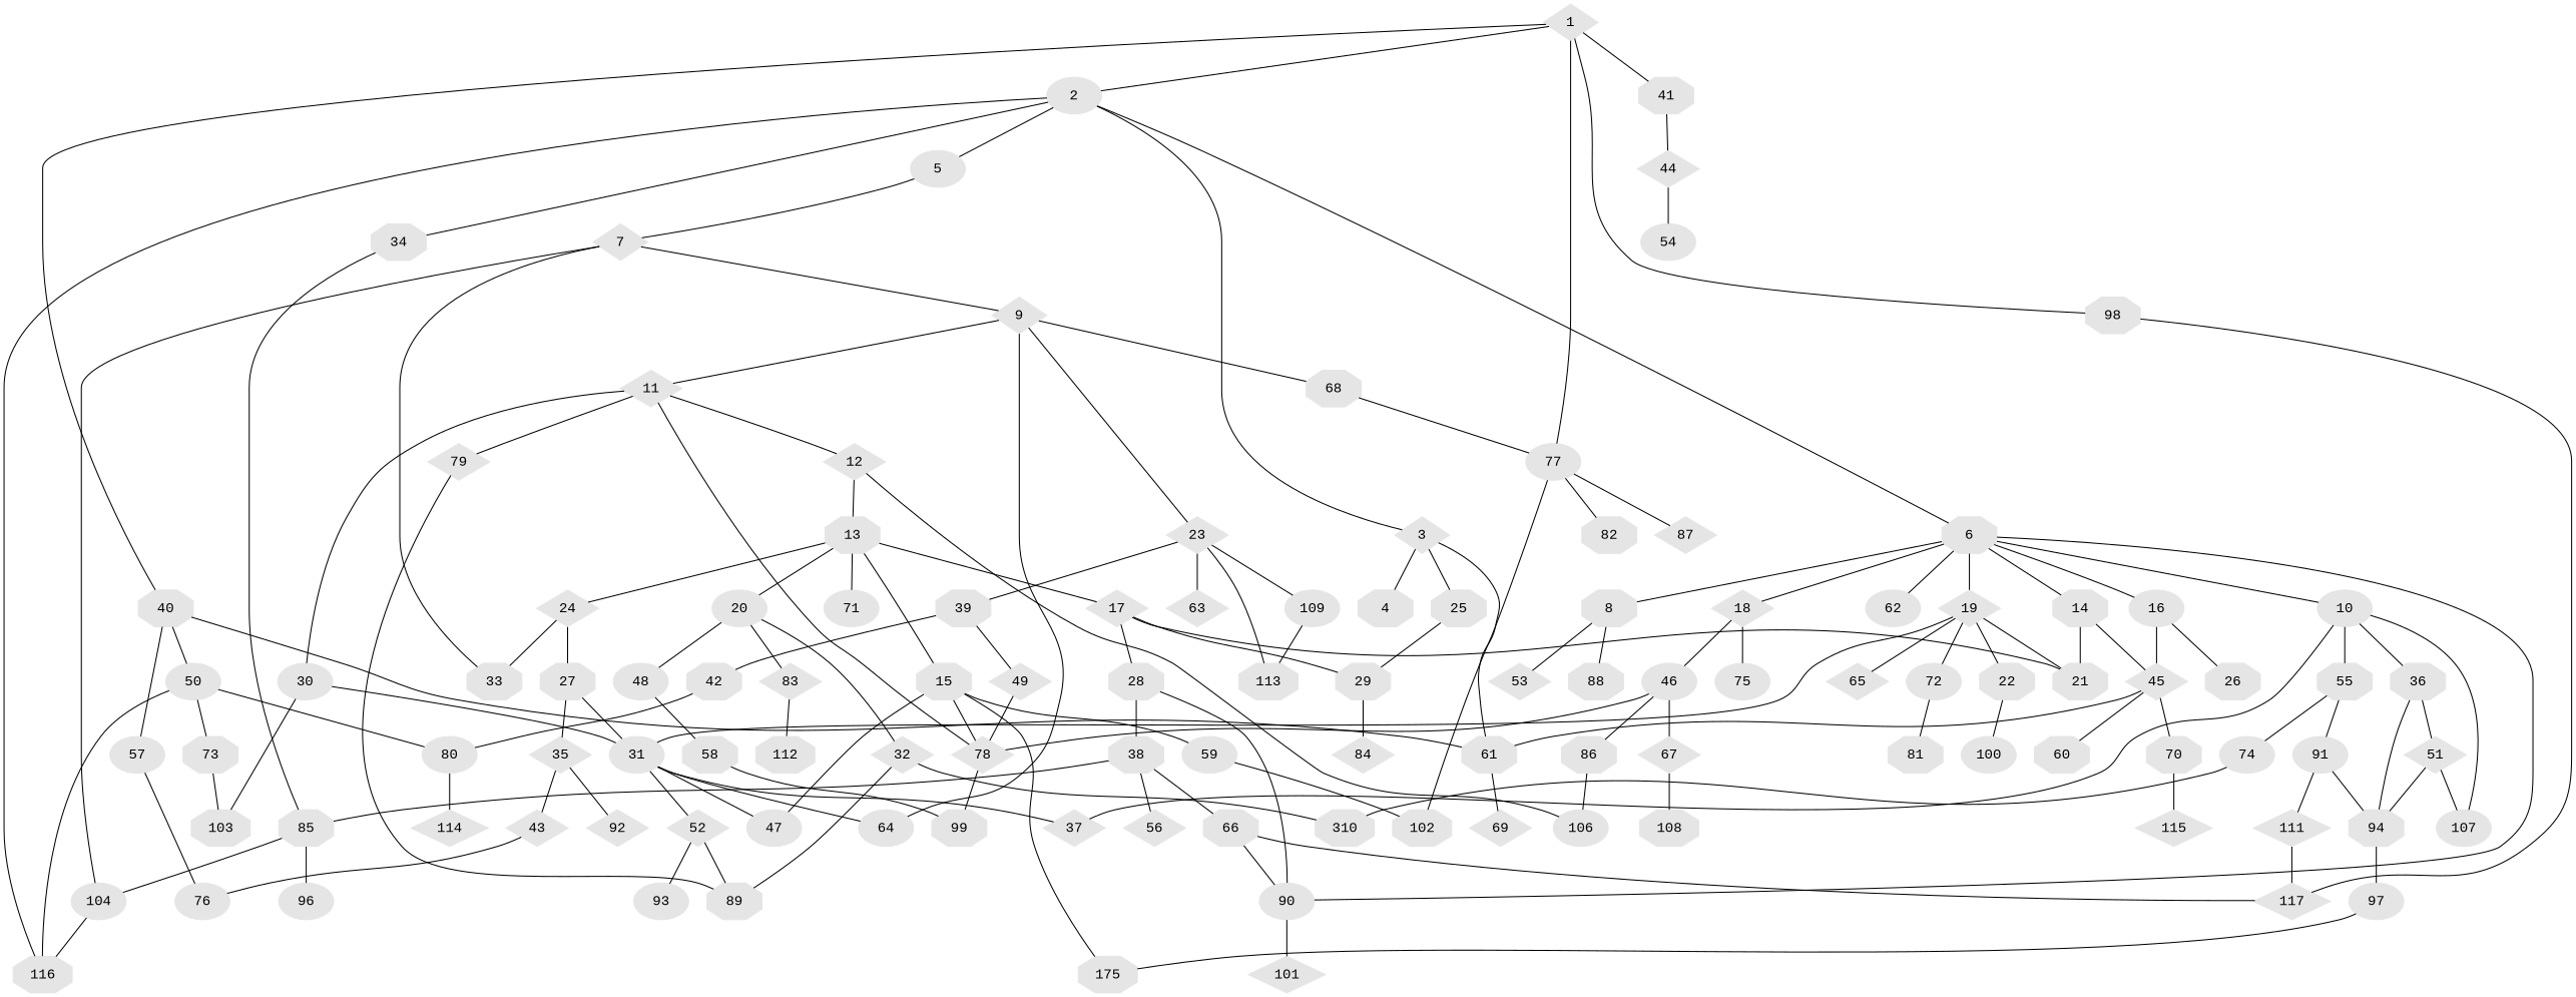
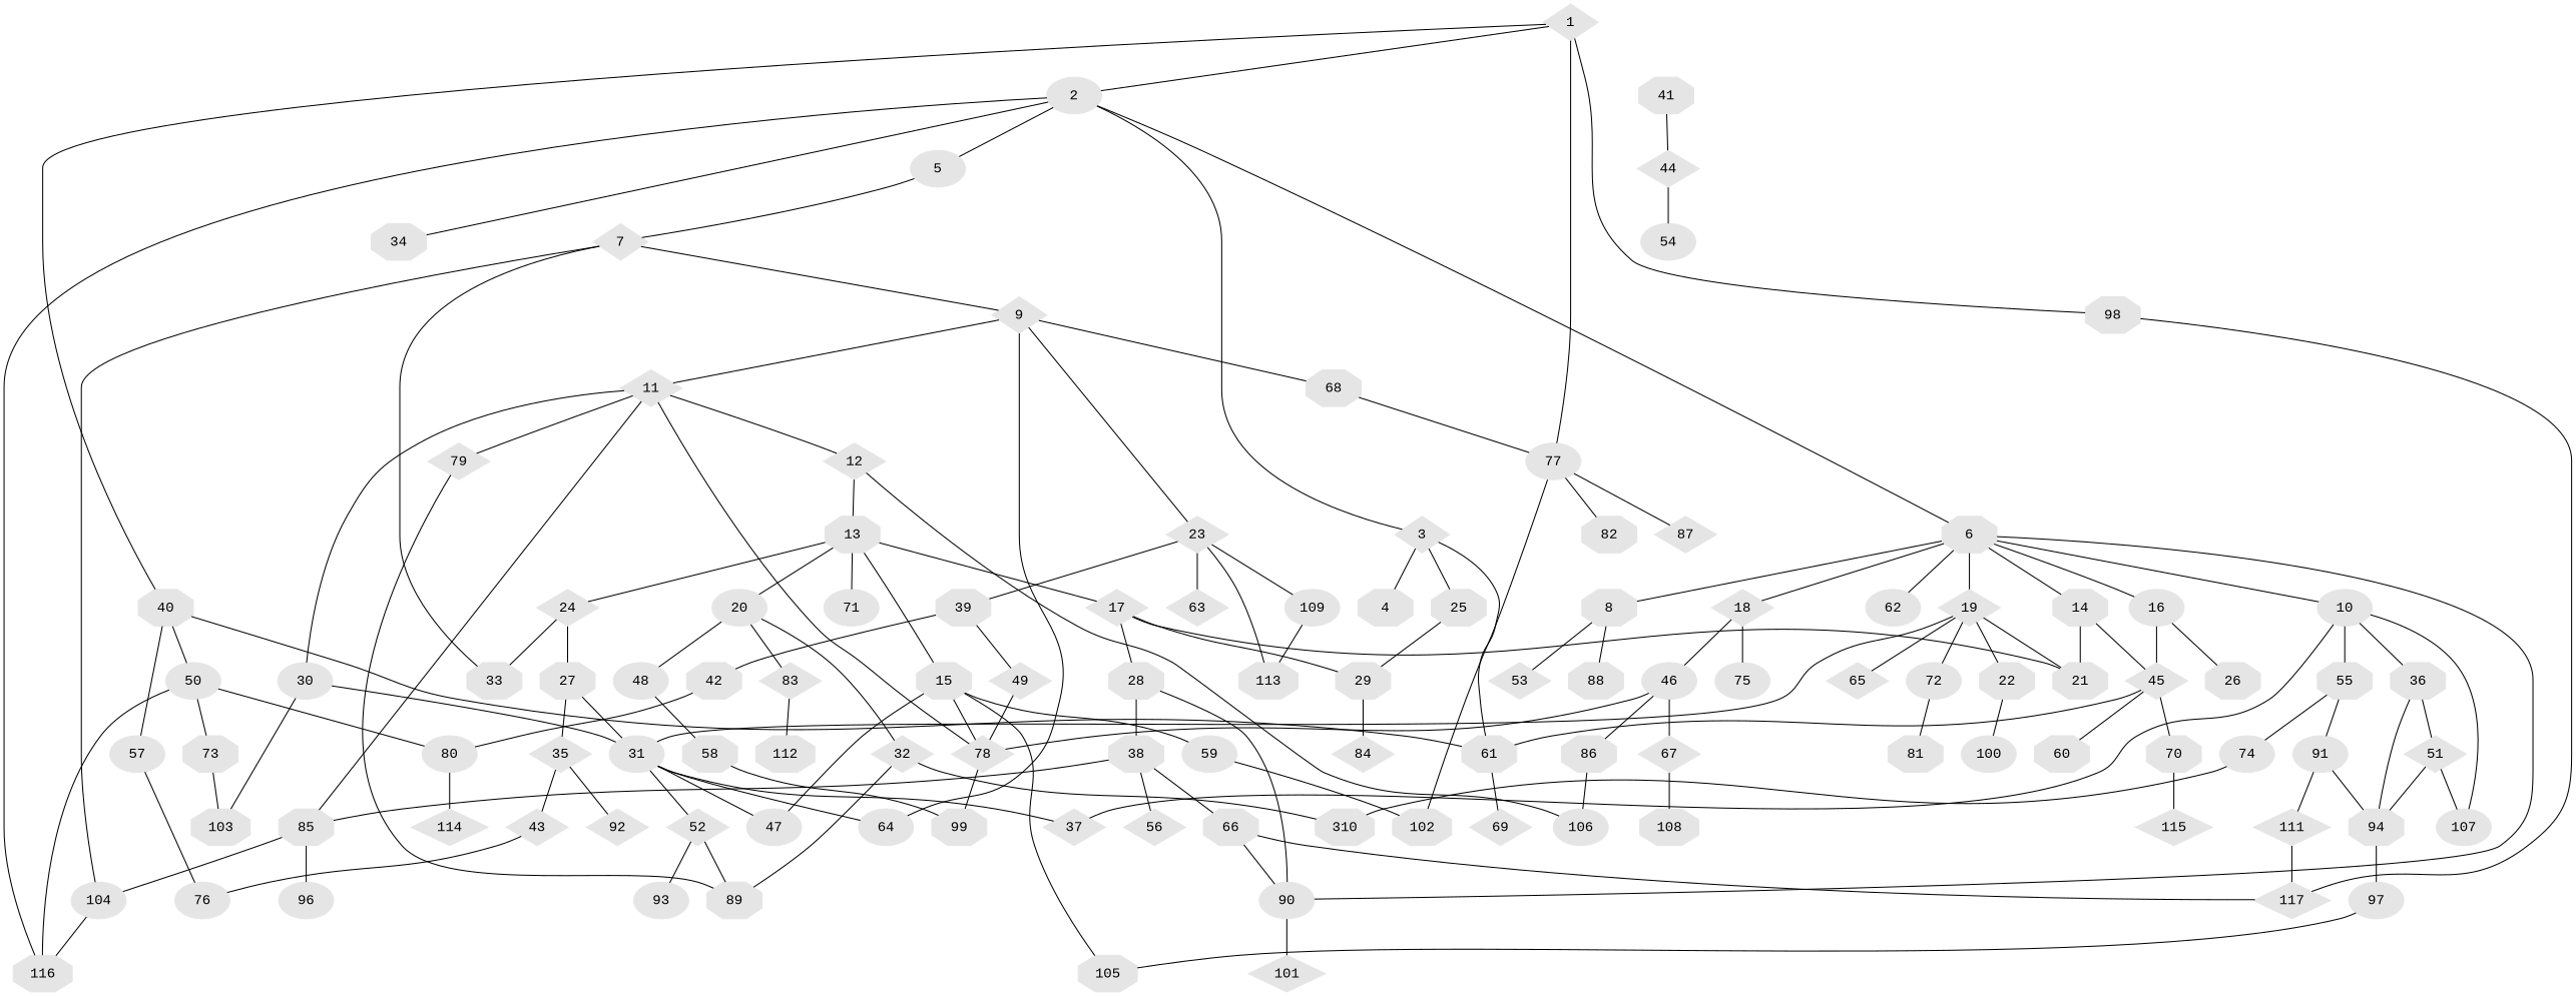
  graph {
    fontname="Liberation Mono"
    node [color=gray90 fontname="Liberation Mono" shape=octagon style=filled]
    edge [fontname="Liberation Mono"]
    1 [shape=diamond]
    2 [shape=ellipse]
    40
    41
    77 [shape=ellipse]
    98
    3 [shape=diamond]
    5 [shape=ellipse]
    6
    34
    116
    61
    50 [shape=ellipse]
    57 [shape=ellipse]
    44 [shape=diamond]
    102
    82
    87 [shape=diamond]
    117 [shape=diamond]
    4
    25
    7 [shape=diamond]
    8
    10 [shape=ellipse]
    14
    16 [shape=ellipse]
    18 [shape=diamond]
    19 [shape=diamond]
    62 [shape=ellipse]
    90 [shape=ellipse]
    29
    69 [shape=diamond]
    9 [shape=diamond]
    33
    104 [shape=ellipse]
    53 [shape=diamond]
    88
    36
    37 [shape=diamond]
    55
    107 [shape=ellipse]
    21
    45 [shape=diamond]
    26
    46 [shape=ellipse]
    75 [shape=ellipse]
    22
    31 [shape=ellipse]
    65 [shape=diamond]
    72 [shape=ellipse]
    101 [shape=diamond]
    11 [shape=diamond]
    23 [shape=diamond]
    64 [shape=ellipse]
    68
    12 [shape=diamond]
    30 [shape=ellipse]
    78 [shape=diamond]
    79 [shape=diamond]
    85
    39
    63 [shape=diamond]
    109 [shape=ellipse]
    113
    51 [shape=diamond]
    94
    74 [shape=ellipse]
    91 [shape=ellipse]
    13
    106 [shape=ellipse]
    103
    99
    89
    96 [shape=ellipse]
    15
    17 [shape=diamond]
    20 [shape=ellipse]
    24 [shape=diamond]
    71 [shape=ellipse]
    47 [shape=ellipse]
    59 [shape=ellipse]
-   105 [label=175]
+   105
    28
    32 [shape=diamond]
    48 [shape=ellipse]
    83 [shape=diamond]
    27
    60
    70
    38
    84 [shape=diamond]
    67 [shape=diamond]
    86
    100 [shape=ellipse]
    52 [shape=diamond]
    81
    n97 [label=310]
    58
    112
    42
    49 [shape=diamond]
    35 [shape=diamond]
    43 [shape=diamond]
    92 [shape=diamond]
    56 [shape=diamond]
    66
    93 [shape=ellipse]
    76 [shape=ellipse]
    97 [shape=ellipse]
    80 [shape=ellipse]
    73
    54 [shape=ellipse]
    114 [shape=diamond]
    115 [shape=diamond]
    108
    111 [shape=diamond]
    1 -- 2
    1 -- 40
-   1 -- 41
    1 -- 77
    1 -- 98
    2 -- 3
    2 -- 5
    2 -- 6
    2 -- 34
    2 -- 116
    40 -- 61
    40 -- 50
    40 -- 57
    41 -- 44
    77 -- 102
    77 -- 82
    77 -- 87
    98 -- 117
    3 -- 61
    3 -- 4
    3 -- 25
    5 -- 7
    6 -- 8
    6 -- 10
    6 -- 14
    6 -- 16
    6 -- 18
    6 -- 19
    6 -- 62
    6 -- 90
    61 -- 69
    50 -- 116
    50 -- 80
    50 -- 73
    57 -- 76
    44 -- 54
    25 -- 29
    7 -- 9
    7 -- 33
    7 -- 104
    8 -- 53
    8 -- 88
    10 -- 36
    10 -- 37
    10 -- 55
    10 -- 107
    14 -- 21
    14 -- 45
    16 -- 45
    16 -- 26
    18 -- 46
    18 -- 75
    19 -- 21
    19 -- 22
    19 -- 31
    19 -- 65
    19 -- 72
    90 -- 101
    29 -- 84
    9 -- 11
    9 -- 23
    9 -- 64
    9 -- 68
    104 -- 116
    36 -- 51
    36 -- 94
    55 -- 74
    55 -- 91
    45 -- 61
    45 -- 60
    45 -- 70
    46 -- 78
    46 -- 67
    46 -- 86
    22 -- 100
    31 -- 37
    31 -- 64
    31 -- 47
    31 -- 52
    72 -- 81
    11 -- 12
    11 -- 30
    11 -- 78
    11 -- 79
-   34 -- 85
+   11 -- 85
    23 -- 39
    23 -- 63
    23 -- 109
    23 -- 113
    68 -- 77
    12 -- 13
    12 -- 106
    30 -- 31
    30 -- 103
    78 -- 99
    79 -- 89
    85 -- 104
    85 -- 96
    39 -- 42
    39 -- 49
    109 -- 113
    51 -- 107
    51 -- 94
    94 -- 97
    74 -- n97
    91 -- 94
    91 -- 111
    13 -- 15
    13 -- 17
    13 -- 20
    13 -- 24
    13 -- 71
    15 -- 78
    15 -- 47
    15 -- 59
    15 -- 105
    17 -- 29
    17 -- 21
    17 -- 28
    20 -- 32
    20 -- 48
    20 -- 83
    24 -- 33
    24 -- 27
    59 -- 102
    28 -- 90
    28 -- 38
    32 -- 89
    32 -- n97
    48 -- 58
    83 -- 112
    27 -- 31
    27 -- 35
    70 -- 115
    38 -- 85
    38 -- 56
    38 -- 66
    67 -- 108
    86 -- 106
    52 -- 89
    52 -- 93
    58 -- 99
    42 -- 80
    49 -- 78
    35 -- 43
    35 -- 92
    43 -- 76
    66 -- 117
    66 -- 90
    97 -- 105
    80 -- 114
    73 -- 103
    111 -- 117
  }
